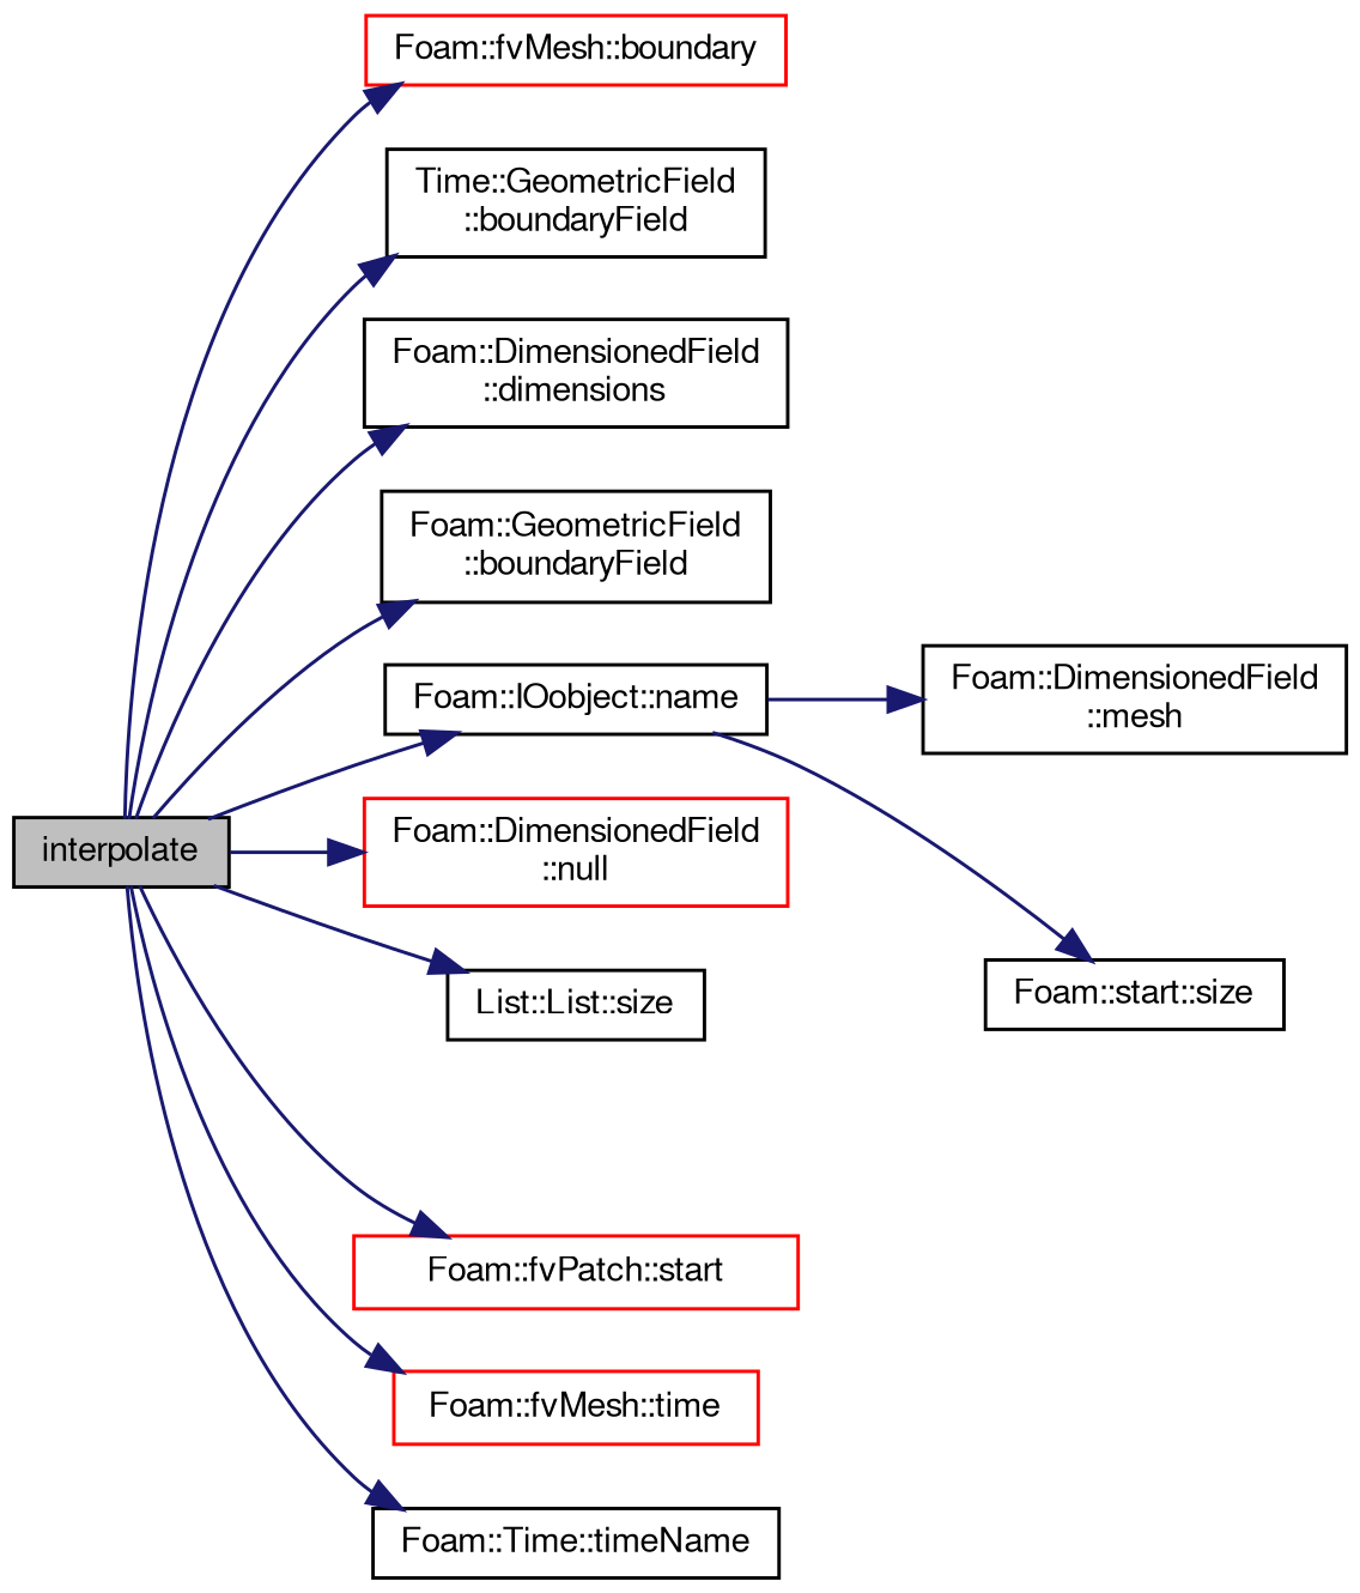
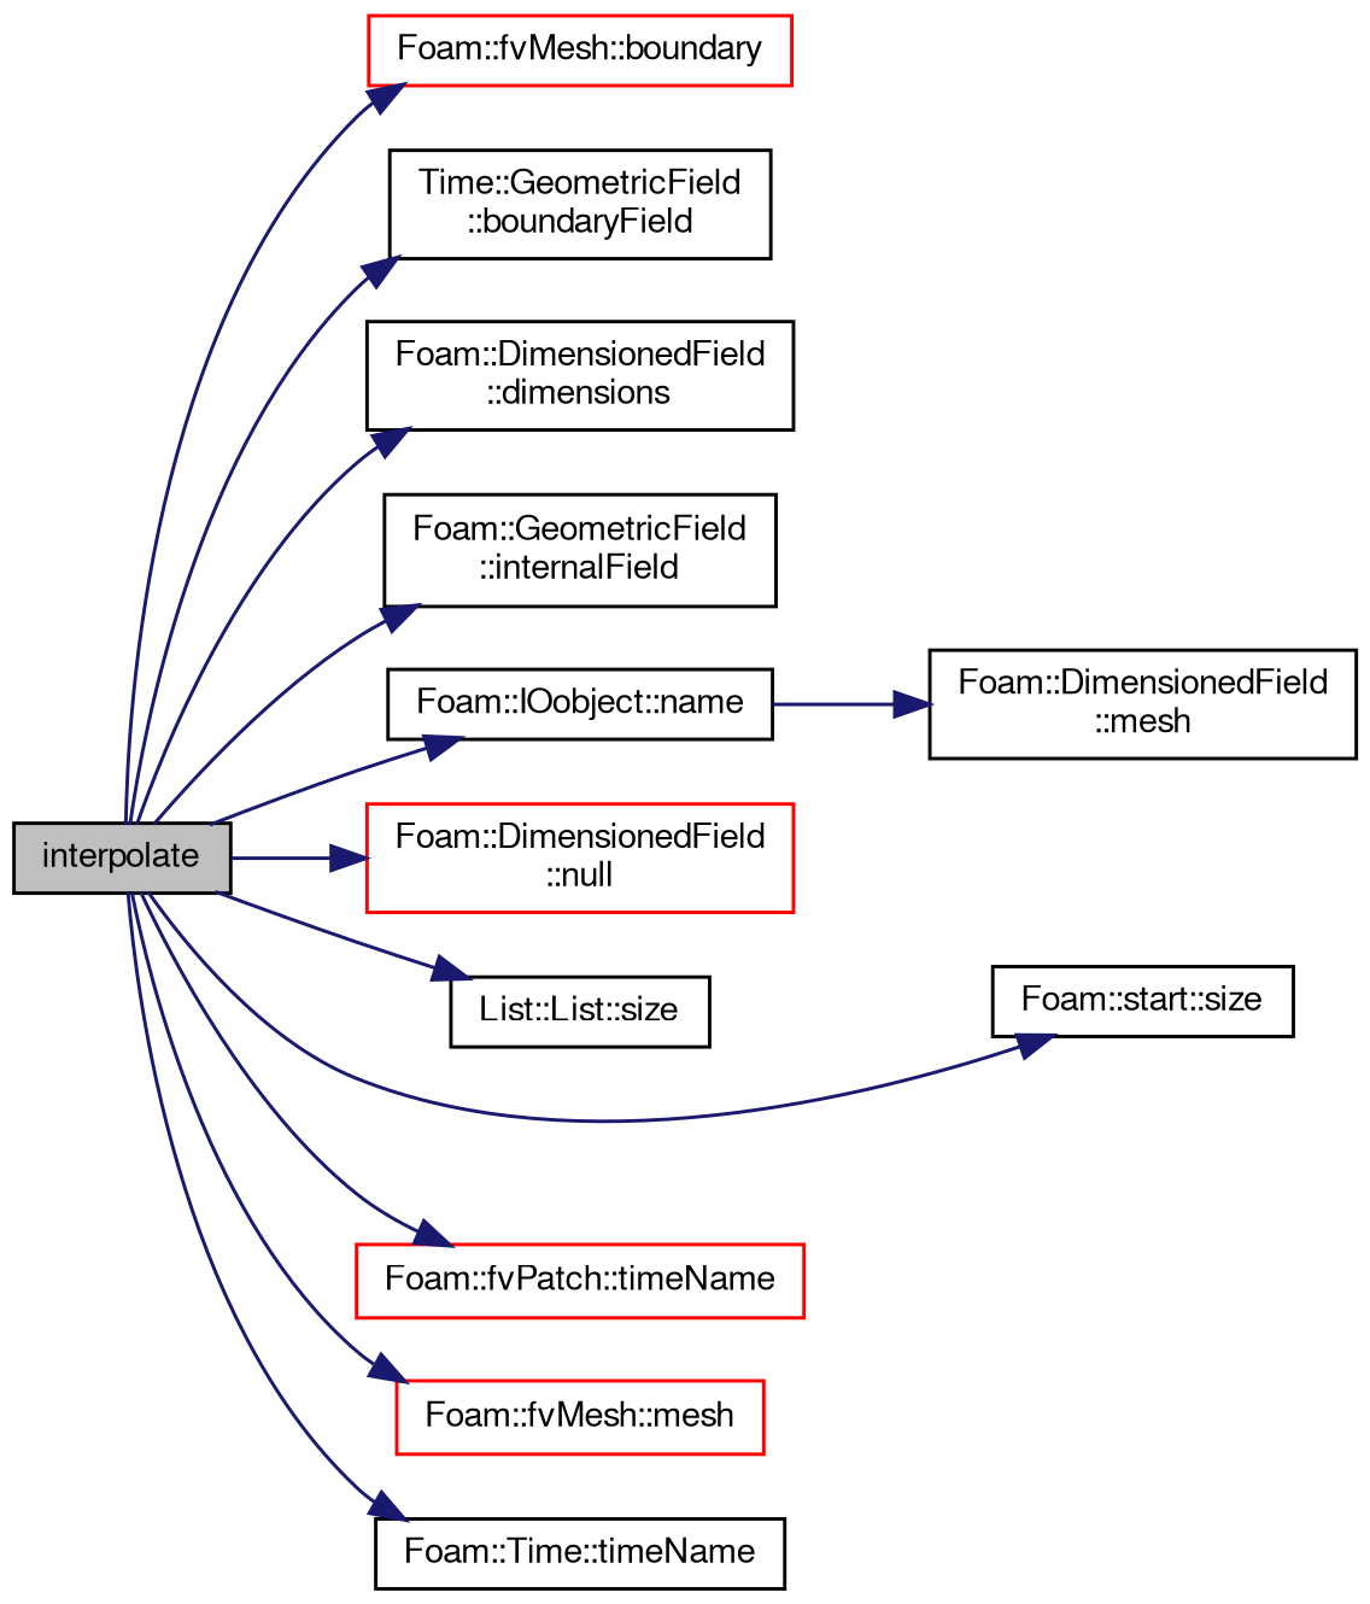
  digraph {
    rankdir=LR
    node [color=black fontname=FreeSans fontsize=10 shape=record]
    edge [color=midnightblue fontname=FreeSans fontsize=10 labelfontname=FreeSans labelfontsize=10 style=solid]
    n1 [fillcolor=grey75 fontcolor=black height=0.2 label=interpolate style=filled width=0.4]
    n2 [color=red height=0.2 label="Foam::fvMesh::boundary" width=0.4]
    n3 [height=0.2 label="Time::GeometricField\l::boundaryField" width=0.4]
    n4 [height=0.2 label="Foam::DimensionedField\l::dimensions" width=0.4]
-   n5 [height=0.2 label="Foam::GeometricField\l::boundaryField" width=0.4]
+   n5 [height=0.2 label="Foam::GeometricField\l::internalField" width=0.4]
    n6 [height=0.2 label="Foam::IOobject::name" width=0.4]
    n7 [color=red height=0.2 label="Foam::DimensionedField\l::null" width=0.4]
    n8 [height=0.2 label="List::List::size" width=0.4]
    n9 [height=0.2 label="Foam::start::size" width=0.4]
-   n10 [color=red height=0.2 label="Foam::fvPatch::start" width=0.4]
-   n11 [color=red height=0.2 label="Foam::fvMesh::time" width=0.4]
+   n10 [color=red height=0.2 label="Foam::fvPatch::timeName" width=0.4]
+   n11 [color=red height=0.2 label="Foam::fvMesh::mesh" width=0.4]
    n12 [height=0.2 label="Foam::Time::timeName" width=0.4]
    n13 [height=0.2 label="Foam::DimensionedField\l::mesh" width=0.4]
    n1 -> n2
    n1 -> n3
    n1 -> n4
    n1 -> n5
    n1 -> n6
    n1 -> n7
    n1 -> n8
-   n6 -> n9
+   n1 -> n9
    n1 -> n10
    n1 -> n11
    n1 -> n12
    n6 -> n13
  }
